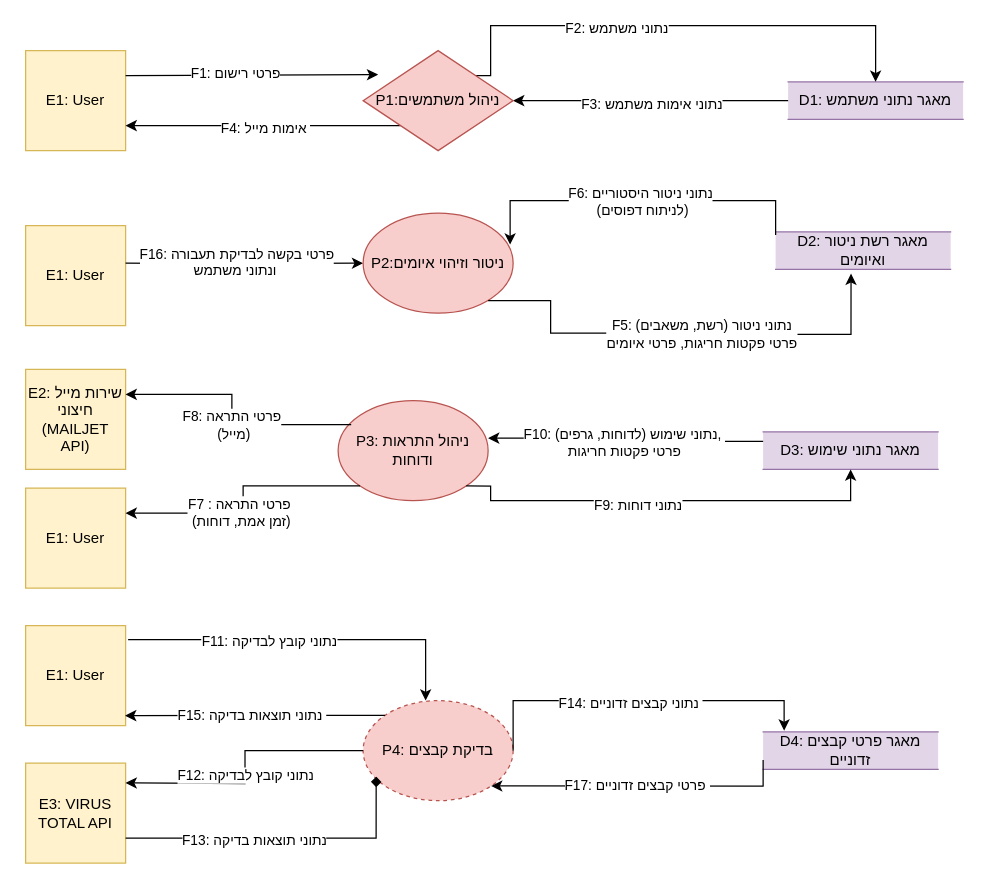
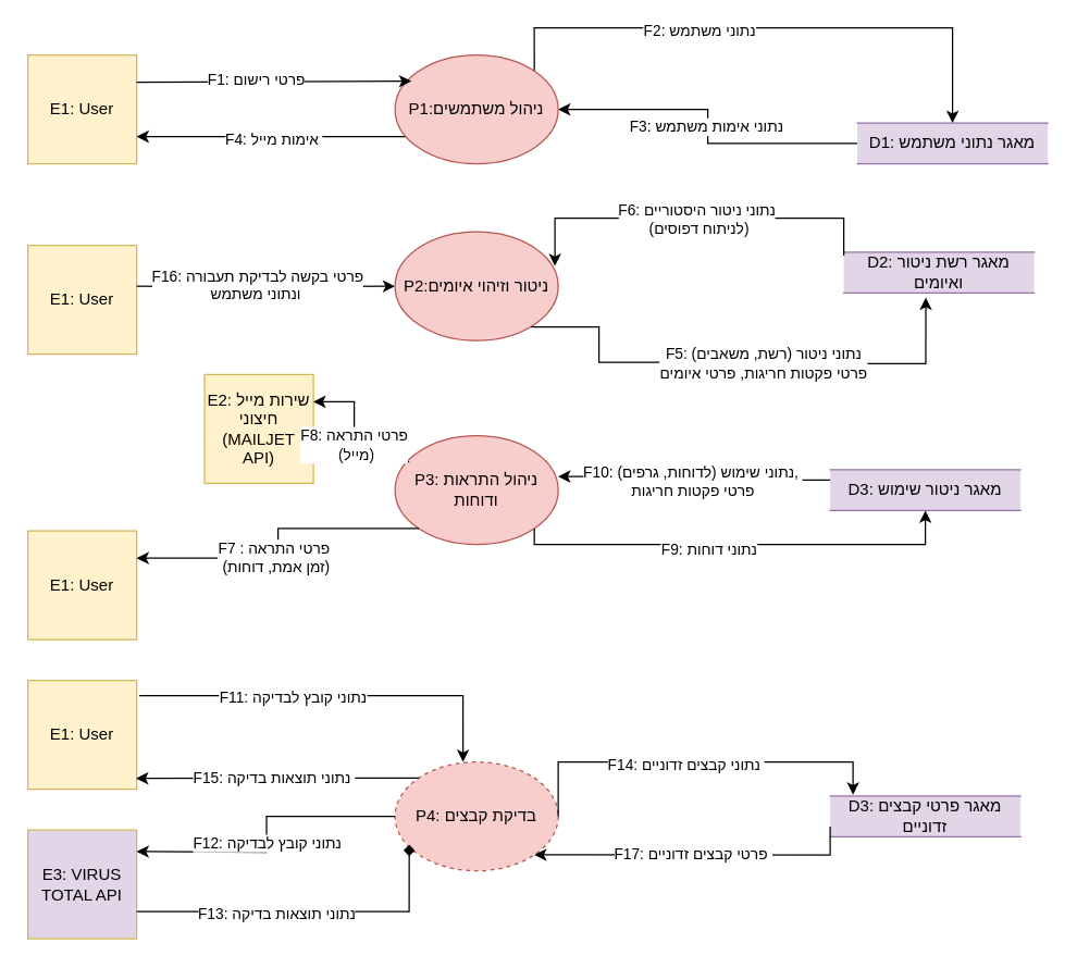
  <mxCell id="0" />
  <mxCell id="1" parent="0" />
- <mxCell id="2" value="D1: מאגר נתוני משתמש" style="html=1;dashed=0;whiteSpace=wrap;shape=partialRectangle;right=0;left=0;fillColor=#e1d5e7;strokeColor=#9673a6;" parent="1" vertex="1"><mxGeometry x="630" y="65" width="140" height="30" as="geometry" /></mxCell>
+ <mxCell id="2" value="D1: מאגר נתוני משתמש" style="html=1;dashed=0;whiteSpace=wrap;shape=partialRectangle;right=0;left=0;fillColor=#e1d5e7;strokeColor=#9673a6;" parent="1" vertex="1"><mxGeometry x="630" y="90" width="140" height="30" as="geometry" /></mxCell>
  <mxCell id="3" value="E1: User" style="whiteSpace=wrap;html=1;aspect=fixed;fillColor=#fff2cc;strokeColor=#d6b656;" parent="1" vertex="1"><mxGeometry x="20" y="40" width="80" height="80" as="geometry" /></mxCell>
  <mxCell id="4" value="D2: מאגר רשת ניטור ואיומים" style="html=1;dashed=0;whiteSpace=wrap;shape=partialRectangle;right=0;left=0;fillColor=#e1d5e7;strokeColor=#9673a6;" parent="1" vertex="1"><mxGeometry x="620" y="185" width="140" height="30" as="geometry" /></mxCell>
- <mxCell id="5" value="D4: מאגר פרטי קבצים זדוניים" style="html=1;dashed=0;whiteSpace=wrap;shape=partialRectangle;right=0;left=0;fillColor=#e1d5e7;strokeColor=#9673a6;" parent="1" vertex="1"><mxGeometry x="610" y="585" width="140" height="30" as="geometry" /></mxCell>
- <mxCell id="6" value="D3: מאגר נתוני שימוש" style="html=1;dashed=0;whiteSpace=wrap;shape=partialRectangle;right=0;left=0;fillColor=#e1d5e7;strokeColor=#9673a6;" parent="1" vertex="1"><mxGeometry x="610" y="345" width="140" height="30" as="geometry" /></mxCell>
+ <mxCell id="5" value="D3: מאגר פרטי קבצים זדוניים" style="html=1;dashed=0;whiteSpace=wrap;shape=partialRectangle;right=0;left=0;fillColor=#e1d5e7;strokeColor=#9673a6;" parent="1" vertex="1"><mxGeometry x="610" y="585" width="140" height="30" as="geometry" /></mxCell>
+ <mxCell id="6" value="D3: מאגר ניטור שימוש" style="html=1;dashed=0;whiteSpace=wrap;shape=partialRectangle;right=0;left=0;fillColor=#e1d5e7;strokeColor=#9673a6;" parent="1" vertex="1"><mxGeometry x="610" y="345" width="140" height="30" as="geometry" /></mxCell>
  <mxCell id="7" value="E1: User" style="whiteSpace=wrap;html=1;aspect=fixed;fillColor=#fff2cc;strokeColor=#d6b656;" parent="1" vertex="1"><mxGeometry x="20" y="180" width="80" height="80" as="geometry" /></mxCell>
  <mxCell id="8" style="edgeStyle=orthogonalEdgeStyle;rounded=0;orthogonalLoop=1;jettySize=auto;html=1;entryX=0.5;entryY=0;entryDx=0;entryDy=0;exitX=1;exitY=0;exitDx=0;exitDy=0;" parent="1" source="14" target="2" edge="1"><mxGeometry relative="1" as="geometry"><Array as="points"><mxPoint x="392" y="20" /><mxPoint x="700" y="20" /></Array></mxGeometry></mxCell>
  <mxCell id="9" value="F2: נתוני משתמש" style="edgeLabel;html=1;align=center;verticalAlign=middle;resizable=0;points=[];" parent="8" vertex="1" connectable="0"><mxGeometry x="-0.251" y="-1" relative="1" as="geometry"><mxPoint as="offset" /></mxGeometry></mxCell>
  <mxCell id="10" style="edgeStyle=orthogonalEdgeStyle;rounded=0;orthogonalLoop=1;jettySize=auto;html=1;entryX=1;entryY=0.75;entryDx=0;entryDy=0;" parent="1" source="14" target="3" edge="1"><mxGeometry relative="1" as="geometry"><Array as="points"><mxPoint x="250" y="100" /><mxPoint x="250" y="100" /></Array></mxGeometry></mxCell>
  <mxCell id="11" value="F4: אימות מייל&amp;nbsp;" style="edgeLabel;html=1;align=center;verticalAlign=middle;resizable=0;points=[];" parent="10" vertex="1" connectable="0"><mxGeometry x="-0.006" y="1" relative="1" as="geometry"><mxPoint as="offset" /></mxGeometry></mxCell>
  <mxCell id="12" style="edgeStyle=orthogonalEdgeStyle;rounded=0;orthogonalLoop=1;jettySize=auto;html=1;exitX=0;exitY=0.5;exitDx=0;exitDy=0;" parent="1" source="2" target="14" edge="1"><mxGeometry relative="1" as="geometry" /></mxCell>
  <mxCell id="13" value="F3: נתוני אימות משתמש" style="edgeLabel;html=1;align=center;verticalAlign=middle;resizable=0;points=[];" parent="12" vertex="1" connectable="0"><mxGeometry x="0.004" y="2" relative="1" as="geometry"><mxPoint as="offset" /></mxGeometry></mxCell>
- <mxCell id="14" value="P1:ניהול משתמשים" style="rhombus;whiteSpace=wrap;html=1;fillColor=#f8cecc;strokeColor=#b85450;" parent="1" vertex="1"><mxGeometry x="290" y="40" width="120" height="80" as="geometry" /></mxCell>
+ <mxCell id="14" value="P1:ניהול משתמשים" style="ellipse;whiteSpace=wrap;html=1;fillColor=#f8cecc;strokeColor=#b85450;" parent="1" vertex="1"><mxGeometry x="290" y="40" width="120" height="80" as="geometry" /></mxCell>
  <mxCell id="15" style="edgeStyle=orthogonalEdgeStyle;rounded=0;orthogonalLoop=1;jettySize=auto;html=1;exitX=1;exitY=0.5;exitDx=0;exitDy=0;entryX=0;entryY=0.5;entryDx=0;entryDy=0;" parent="1" target="17" edge="1"><mxGeometry relative="1" as="geometry"><mxPoint x="230" y="200" as="targetPoint" /><mxPoint x="100" y="210" as="sourcePoint" /></mxGeometry></mxCell>
  <mxCell id="16" value="F16: פרטי בקשה לבדיקת תעבורה &lt;br&gt;ונתוני משתמש&amp;nbsp;&lt;div&gt;&lt;br&gt;&lt;/div&gt;" style="edgeLabel;html=1;align=center;verticalAlign=middle;resizable=0;points=[];" parent="15" vertex="1" connectable="0"><mxGeometry x="-0.066" y="-2" relative="1" as="geometry"><mxPoint y="3" as="offset" /></mxGeometry></mxCell>
  <mxCell id="17" value="P2:ניטור וזיהוי איומים" style="ellipse;whiteSpace=wrap;html=1;fillColor=#f8cecc;strokeColor=#b85450;" parent="1" vertex="1"><mxGeometry x="290" y="170" width="120" height="80" as="geometry" /></mxCell>
  <mxCell id="18" value="P4: בדיקת קבצים" style="ellipse;whiteSpace=wrap;html=1;fillColor=#f8cecc;strokeColor=#b85450;dashed=1;" parent="1" vertex="1"><mxGeometry x="290" y="560" width="120" height="80" as="geometry" /></mxCell>
  <mxCell id="19" style="edgeStyle=orthogonalEdgeStyle;rounded=0;orthogonalLoop=1;jettySize=auto;html=1;exitX=0.967;exitY=0.67;exitDx=0;exitDy=0;exitPerimeter=0;entryX=0.431;entryY=1.113;entryDx=0;entryDy=0;entryPerimeter=0;" parent="1" target="4" edge="1"><mxGeometry relative="1" as="geometry"><mxPoint x="680" y="240" as="targetPoint" /><mxPoint x="390" y="240" as="sourcePoint" /><Array as="points"><mxPoint x="440" y="240" /><mxPoint x="440" y="266" /><mxPoint x="529" y="266" /><mxPoint x="529" y="267" /><mxPoint x="680" y="267" /></Array></mxGeometry></mxCell>
  <mxCell id="20" value="F5: נתוני ניטור (רשת, משאבים)&lt;br&gt;פרטי פקטות חריגות, פרטי איומים" style="edgeLabel;html=1;align=center;verticalAlign=middle;resizable=0;points=[];" parent="19" vertex="1" connectable="0"><mxGeometry x="-0.141" y="-1" relative="1" as="geometry"><mxPoint x="39" y="-1" as="offset" /></mxGeometry></mxCell>
- <mxCell id="21" value="P3: ניהול התראות ודוחות" style="ellipse;whiteSpace=wrap;html=1;fillColor=#f8cecc;strokeColor=#b85450;" parent="1" vertex="1"><mxGeometry x="270" y="320" width="120" height="80" as="geometry" /></mxCell>
+ <mxCell id="21" value="P3: ניהול התראות ודוחות" style="ellipse;whiteSpace=wrap;html=1;fillColor=#f8cecc;strokeColor=#b85450;" parent="1" vertex="1"><mxGeometry x="290" y="320" width="120" height="80" as="geometry" /></mxCell>
  <mxCell id="22" style="edgeStyle=orthogonalEdgeStyle;rounded=0;orthogonalLoop=1;jettySize=auto;html=1;exitX=0;exitY=0.25;exitDx=0;exitDy=0;entryX=0.98;entryY=0.315;entryDx=0;entryDy=0;entryPerimeter=0;" parent="1" target="17" edge="1"><mxGeometry relative="1" as="geometry"><mxPoint x="400" y="185" as="targetPoint" /><mxPoint x="620" y="187.5" as="sourcePoint" /><Array as="points"><mxPoint x="620" y="160" /><mxPoint x="408" y="160" /></Array></mxGeometry></mxCell>
  <mxCell id="23" value="F6: נתוני ניטור היסטוריים&lt;br&gt;&amp;nbsp;(לניתוח דפוסים)" style="edgeLabel;html=1;align=center;verticalAlign=middle;resizable=0;points=[];" parent="22" vertex="1" connectable="0"><mxGeometry x="-0.011" relative="1" as="geometry"><mxPoint as="offset" /></mxGeometry></mxCell>
- <mxCell id="24" value="E2: שירות מייל חיצוני (MAILJET API)" style="whiteSpace=wrap;html=1;aspect=fixed;fillColor=#fff2cc;strokeColor=#d6b656;" parent="1" vertex="1"><mxGeometry x="20" y="295" width="80" height="80" as="geometry" /></mxCell>
- <mxCell id="25" value="E3: VIRUS TOTAL API" style="whiteSpace=wrap;html=1;aspect=fixed;fillColor=#fff2cc;strokeColor=#d6b656;" parent="1" vertex="1"><mxGeometry x="20" y="610" width="80" height="80" as="geometry" /></mxCell>
+ <mxCell id="24" value="E2: שירות מייל חיצוני (MAILJET API)" style="whiteSpace=wrap;html=1;aspect=fixed;fillColor=#fff2cc;strokeColor=#d6b656;" parent="1" vertex="1"><mxGeometry x="150" y="275" width="80" height="80" as="geometry" /></mxCell>
+ <mxCell id="25" value="E3: VIRUS TOTAL API" style="whiteSpace=wrap;html=1;aspect=fixed;fillColor=#e1d5e7;strokeColor=#d6b656;" parent="1" vertex="1"><mxGeometry x="20" y="610" width="80" height="80" as="geometry" /></mxCell>
  <mxCell id="26" style="edgeStyle=orthogonalEdgeStyle;rounded=0;orthogonalLoop=1;jettySize=auto;html=1;exitX=1;exitY=1;exitDx=0;exitDy=0;entryX=0.5;entryY=1;entryDx=0;entryDy=0;" parent="1" source="21" target="6" edge="1"><mxGeometry relative="1" as="geometry"><mxPoint x="630" y="390" as="targetPoint" /><mxPoint x="410" y="410" as="sourcePoint" /><Array as="points"><mxPoint x="392" y="400" /><mxPoint x="680" y="400" /></Array></mxGeometry></mxCell>
  <mxCell id="27" value="F9: נתוני דוחות" style="edgeLabel;html=1;align=center;verticalAlign=middle;resizable=0;points=[];" parent="26" vertex="1" connectable="0"><mxGeometry x="-0.134" y="-3" relative="1" as="geometry"><mxPoint as="offset" /></mxGeometry></mxCell>
  <mxCell id="28" style="edgeStyle=orthogonalEdgeStyle;rounded=0;orthogonalLoop=1;jettySize=auto;html=1;exitX=0.087;exitY=0.24;exitDx=0;exitDy=0;entryX=1;entryY=0.25;entryDx=0;entryDy=0;exitPerimeter=0;" parent="1" source="21" target="24" edge="1"><mxGeometry relative="1" as="geometry"><mxPoint x="170" y="310" as="targetPoint" /><mxPoint x="360" y="310" as="sourcePoint" /></mxGeometry></mxCell>
  <mxCell id="29" value="F8: פרטי התראה&lt;br&gt;&amp;nbsp;(מייל)" style="edgeLabel;html=1;align=center;verticalAlign=middle;resizable=0;points=[];" parent="28" vertex="1" connectable="0"><mxGeometry x="-0.067" y="1" relative="1" as="geometry"><mxPoint as="offset" /></mxGeometry></mxCell>
  <mxCell id="30" style="edgeStyle=orthogonalEdgeStyle;rounded=0;orthogonalLoop=1;jettySize=auto;html=1;exitX=0;exitY=0.25;exitDx=0;exitDy=0;entryX=1;entryY=0.375;entryDx=0;entryDy=0;entryPerimeter=0;" parent="1" source="6" target="21" edge="1"><mxGeometry relative="1" as="geometry"><mxPoint x="450" y="350" as="targetPoint" /><mxPoint x="525" y="330" as="sourcePoint" /></mxGeometry></mxCell>
  <mxCell id="31" value="F10: נתוני שימוש (לדוחות, גרפים),&amp;nbsp;&lt;br&gt;פרטי פקטות חריגות" style="edgeLabel;html=1;align=center;verticalAlign=middle;resizable=0;points=[];" parent="30" vertex="1" connectable="0"><mxGeometry x="-0.012" y="2" relative="1" as="geometry"><mxPoint y="1" as="offset" /></mxGeometry></mxCell>
  <mxCell id="32" value="E1: User" style="whiteSpace=wrap;html=1;aspect=fixed;fillColor=#fff2cc;strokeColor=#d6b656;" parent="1" vertex="1"><mxGeometry x="20" y="500" width="80" height="80" as="geometry" /></mxCell>
  <mxCell id="33" style="edgeStyle=orthogonalEdgeStyle;rounded=0;orthogonalLoop=1;jettySize=auto;html=1;exitX=0;exitY=0.5;exitDx=0;exitDy=0;entryX=1;entryY=0.25;entryDx=0;entryDy=0;" parent="1" source="18" edge="1"><mxGeometry relative="1" as="geometry"><mxPoint x="100" y="625.8" as="targetPoint" /><mxPoint x="299.6" y="574.2" as="sourcePoint" /></mxGeometry></mxCell>
  <mxCell id="34" value="F12: נתוני קובץ לבדיקה" style="edgeLabel;html=1;align=center;verticalAlign=middle;resizable=0;points=[];" parent="33" vertex="1" connectable="0"><mxGeometry x="0.058" relative="1" as="geometry"><mxPoint as="offset" /></mxGeometry></mxCell>
  <mxCell id="35" style="edgeStyle=orthogonalEdgeStyle;rounded=0;orthogonalLoop=1;jettySize=auto;html=1;exitX=1;exitY=0.75;exitDx=0;exitDy=0;entryX=0.087;entryY=0.76;entryDx=0;entryDy=0;entryPerimeter=0;endArrow=diamond;" parent="1" source="25" target="18" edge="1"><mxGeometry relative="1" as="geometry"><mxPoint x="290" y="620" as="targetPoint" /><mxPoint x="130" y="620" as="sourcePoint" /><Array as="points"><mxPoint x="300" y="670" /></Array></mxGeometry></mxCell>
  <mxCell id="36" value="F13: נתוני תוצאות בדיקה" style="edgeLabel;html=1;align=center;verticalAlign=middle;resizable=0;points=[];" parent="35" vertex="1" connectable="0"><mxGeometry x="-0.078" y="-1" relative="1" as="geometry"><mxPoint x="-13" as="offset" /></mxGeometry></mxCell>
  <mxCell id="37" style="edgeStyle=orthogonalEdgeStyle;rounded=0;orthogonalLoop=1;jettySize=auto;html=1;exitX=1;exitY=0.5;exitDx=0;exitDy=0;entryX=0.12;entryY=-0.033;entryDx=0;entryDy=0;entryPerimeter=0;" parent="1" source="18" target="5" edge="1"><mxGeometry relative="1" as="geometry"><mxPoint x="610" y="599.5" as="targetPoint" /><mxPoint x="420" y="599.5" as="sourcePoint" /><Array as="points"><mxPoint x="410" y="560" /><mxPoint x="627" y="560" /></Array></mxGeometry></mxCell>
  <mxCell id="38" value="F14: נתוני קבצים זדוניים&amp;nbsp;" style="edgeLabel;html=1;align=center;verticalAlign=middle;resizable=0;points=[];" parent="37" vertex="1" connectable="0"><mxGeometry x="-0.052" y="-1" relative="1" as="geometry"><mxPoint as="offset" /></mxGeometry></mxCell>
  <mxCell id="39" style="edgeStyle=orthogonalEdgeStyle;rounded=0;orthogonalLoop=1;jettySize=auto;html=1;exitX=1.025;exitY=0.14;exitDx=0;exitDy=0;exitPerimeter=0;entryX=0.417;entryY=0;entryDx=0;entryDy=0;entryPerimeter=0;" parent="1" source="32" target="18" edge="1"><mxGeometry relative="1" as="geometry"><mxPoint x="330" y="510" as="targetPoint" /><mxPoint x="120" y="510" as="sourcePoint" /></mxGeometry></mxCell>
  <mxCell id="40" value="F11: נתוני קובץ לבדיקה" style="edgeLabel;html=1;align=center;verticalAlign=middle;resizable=0;points=[];" parent="39" vertex="1" connectable="0"><mxGeometry x="-0.22" y="-1" relative="1" as="geometry"><mxPoint as="offset" /></mxGeometry></mxCell>
  <mxCell id="41" value="" style="endArrow=classic;html=1;rounded=0;exitX=0;exitY=0;exitDx=0;exitDy=0;entryX=0.995;entryY=0.9;entryDx=0;entryDy=0;entryPerimeter=0;" parent="1" source="18" target="32" edge="1"><mxGeometry width="50" height="50" relative="1" as="geometry"><mxPoint x="340" y="690" as="sourcePoint" /><mxPoint x="390" y="640" as="targetPoint" /></mxGeometry></mxCell>
  <mxCell id="42" value="F15: נתוני תוצאות בדיקה&amp;nbsp;" style="edgeLabel;html=1;align=center;verticalAlign=middle;resizable=0;points=[];" parent="41" vertex="1" connectable="0"><mxGeometry x="0.027" relative="1" as="geometry"><mxPoint as="offset" /></mxGeometry></mxCell>
  <mxCell id="43" value="E1: User" style="whiteSpace=wrap;html=1;aspect=fixed;fillColor=#fff2cc;strokeColor=#d6b656;" parent="1" vertex="1"><mxGeometry x="20" y="390" width="80" height="80" as="geometry" /></mxCell>
  <mxCell id="44" value="" style="endArrow=classic;html=1;rounded=0;exitX=0;exitY=1;exitDx=0;exitDy=0;entryX=1;entryY=0.25;entryDx=0;entryDy=0;edgeStyle=elbowEdgeStyle;" parent="1" source="21" target="43" edge="1"><mxGeometry width="50" height="50" relative="1" as="geometry"><mxPoint x="340" y="370" as="sourcePoint" /><mxPoint x="390" y="320" as="targetPoint" /></mxGeometry></mxCell>
  <mxCell id="45" value="F7 : פרטי התראה&lt;br&gt;&amp;nbsp;(זמן אמת, דוחות)" style="edgeLabel;html=1;align=center;verticalAlign=middle;resizable=0;points=[];" parent="44" vertex="1" connectable="0"><mxGeometry x="0.02" y="1" relative="1" as="geometry"><mxPoint x="-5" y="8" as="offset" /></mxGeometry></mxCell>
  <mxCell id="46" value="" style="endArrow=classic;html=1;rounded=0;exitX=1;exitY=0.25;exitDx=0;exitDy=0;entryX=0.1;entryY=0.24;entryDx=0;entryDy=0;entryPerimeter=0;" parent="1" source="3" target="14" edge="1"><mxGeometry width="50" height="50" relative="1" as="geometry"><mxPoint x="180" y="10" as="sourcePoint" /><mxPoint x="230" y="-40" as="targetPoint" /></mxGeometry></mxCell>
  <mxCell id="47" value="F1: פרטי רישום" style="edgeLabel;html=1;align=center;verticalAlign=middle;resizable=0;points=[];" parent="46" vertex="1" connectable="0"><mxGeometry x="-0.131" y="2" relative="1" as="geometry"><mxPoint as="offset" /></mxGeometry></mxCell>
  <mxCell id="48" style="edgeStyle=orthogonalEdgeStyle;rounded=0;orthogonalLoop=1;jettySize=auto;html=1;exitX=0;exitY=0.75;exitDx=0;exitDy=0;entryX=1;entryY=1;entryDx=0;entryDy=0;" parent="1" source="5" target="18" edge="1"><mxGeometry relative="1" as="geometry"><mxPoint x="610" y="710" as="targetPoint" /><mxPoint x="410" y="710.5" as="sourcePoint" /><Array as="points"><mxPoint x="610" y="628" /></Array></mxGeometry></mxCell>
  <mxCell id="49" value="F17: פרטי קבצים זדוניים&amp;nbsp;" style="edgeLabel;html=1;align=center;verticalAlign=middle;resizable=0;points=[];" parent="48" vertex="1" connectable="0"><mxGeometry x="-0.052" y="-1" relative="1" as="geometry"><mxPoint x="-9" as="offset" /></mxGeometry></mxCell>
